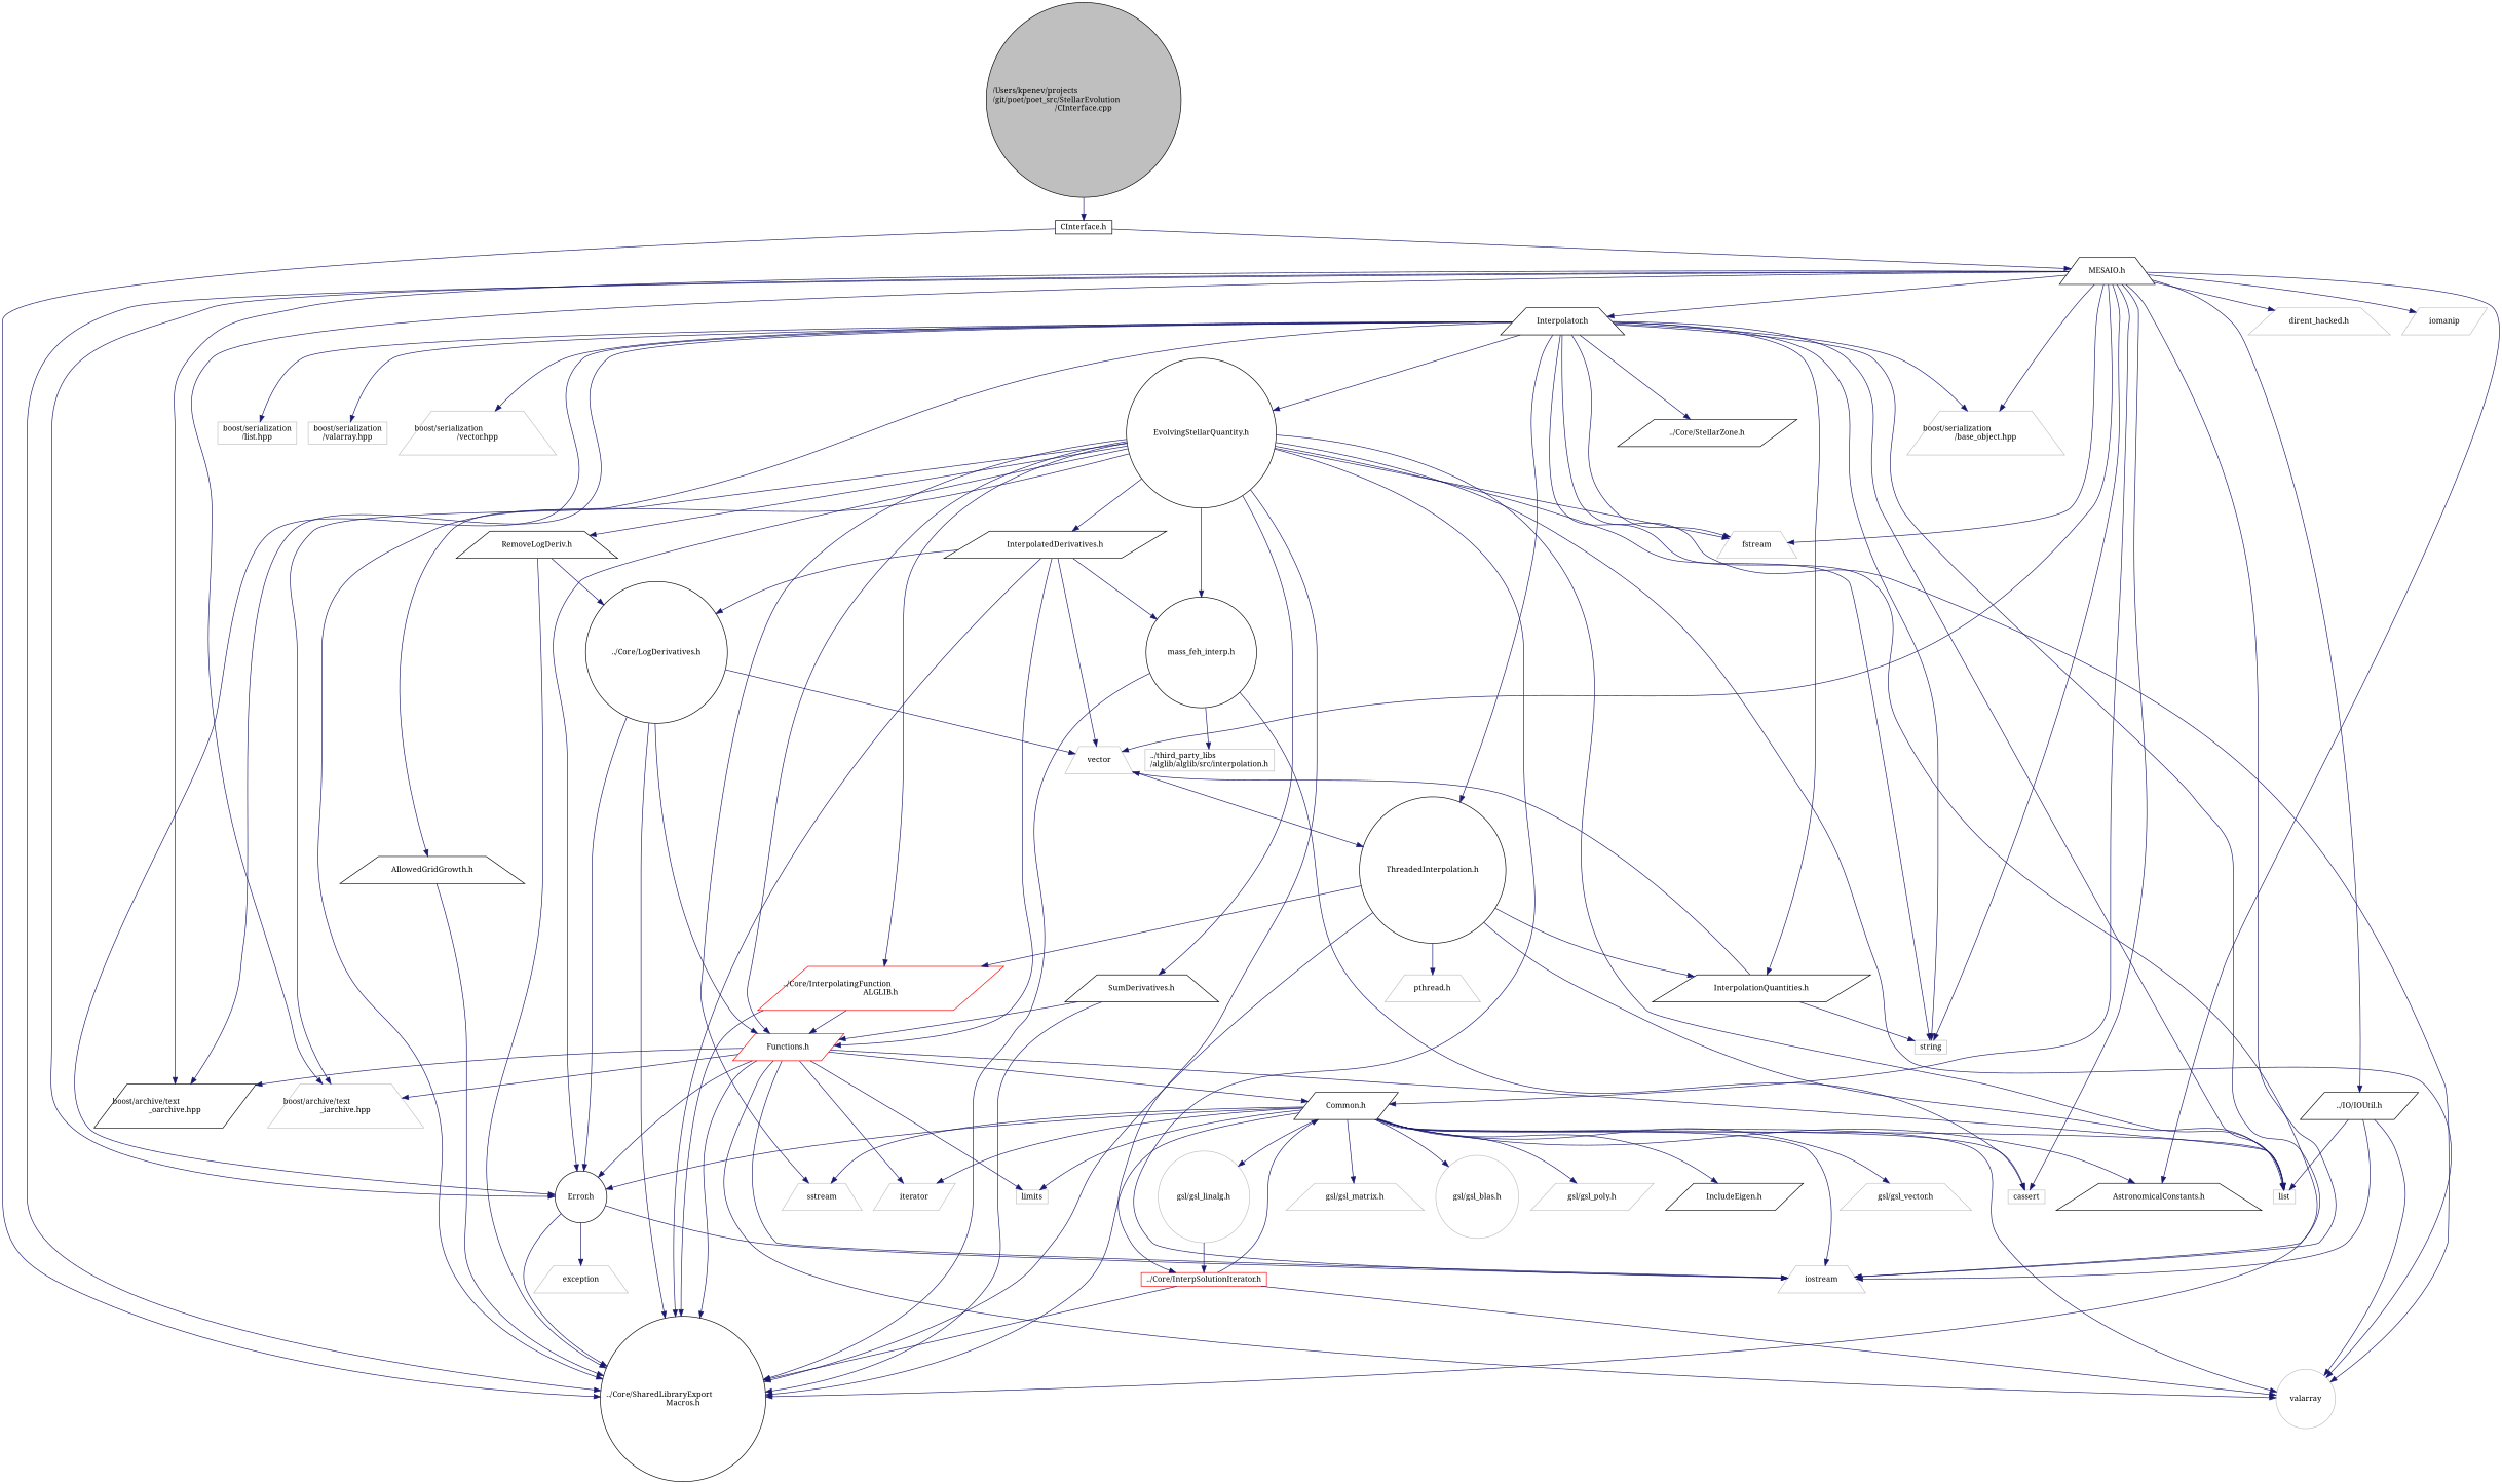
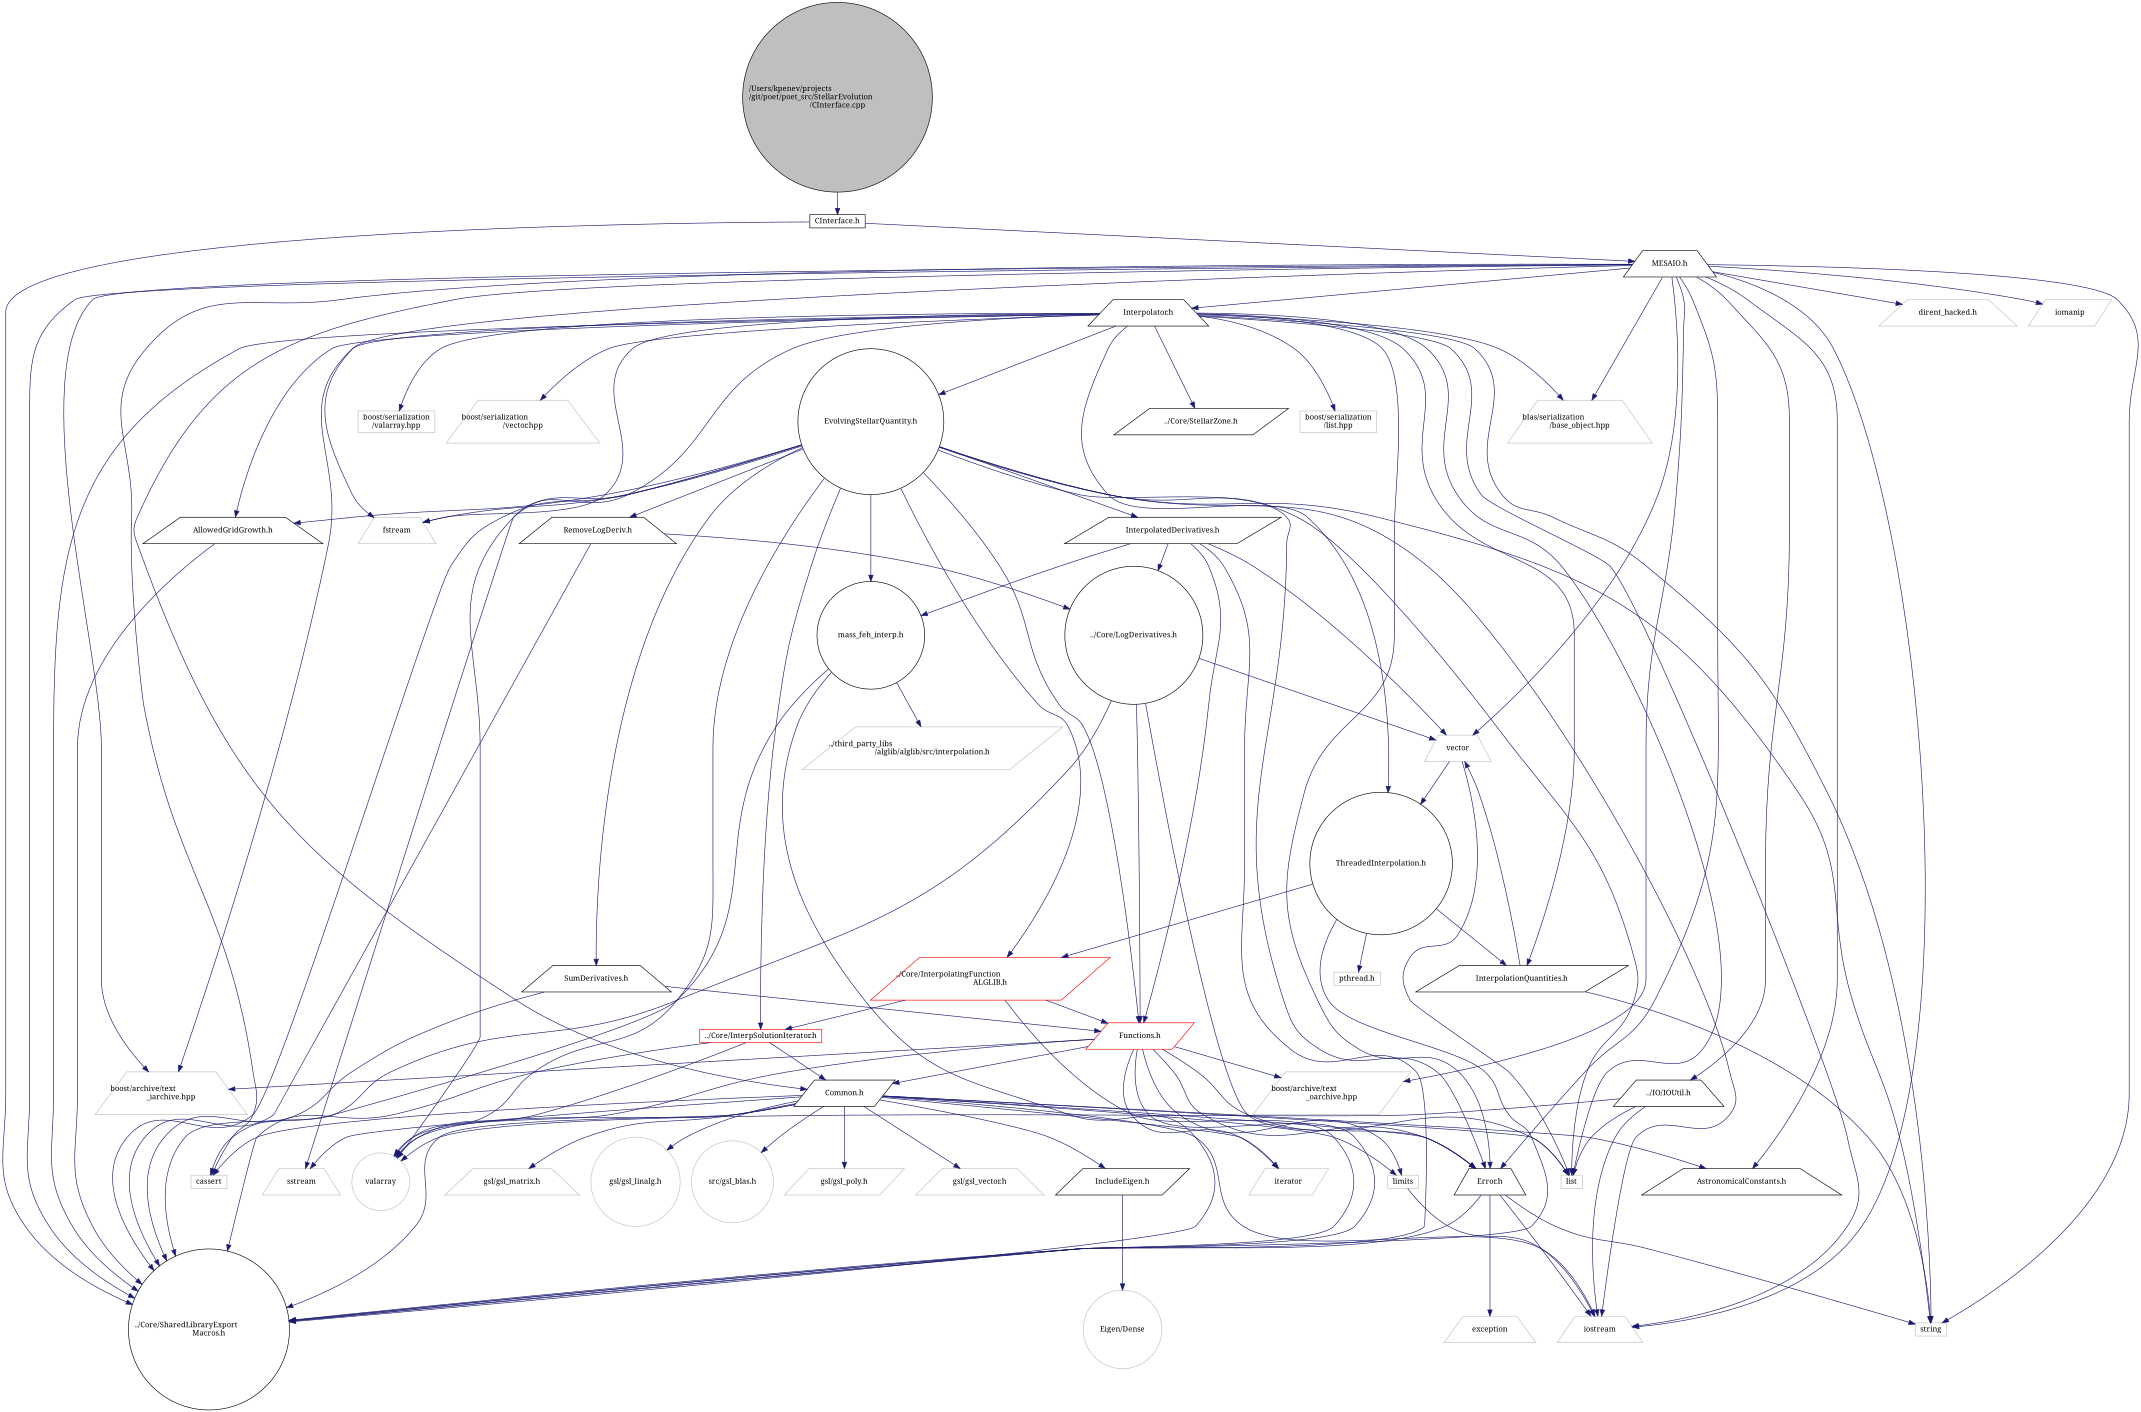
  digraph {
    fontname="Noto Serif"
    node [color=grey75 fillcolor=white fontname="Noto Serif" fontsize=12 shape=trapezium style=filled]
    edge [color=midnightblue fontname="Noto Serif" fontsize=12 labelfontname=Helvetica labelfontsize=12 style=solid]
    n1 [color=black fillcolor=grey75 fontcolor=black height=0.2 label="/Users/kpenev/projects\l/git/poet/poet_src/StellarEvolution\l/CInterface.cpp" shape=circle width=0.4]
    n2 [color=black height=0.2 label="CInterface.h" shape=box width=0.4]
    n3 [color=black height=0.2 label="../Core/SharedLibraryExport\lMacros.h" shape=circle width=0.4]
    n4 [color=black height=0.2 label="MESAIO.h" width=0.4]
    n5 [color=black height=0.2 label="Interpolator.h" width=0.4]
    n6 [color=black height=0.2 label="Common.h" shape=parallelogram width=0.4]
    n7 [height=0.2 label=iostream width=0.4]
    n8 [height=0.2 label=cassert shape=box width=0.4]
-   n9 [color=black height=0.2 label="Error.h" shape=circle width=0.4]
+   n9 [color=black height=0.2 label="Error.h" width=0.4]
    n10 [height=0.2 label=string shape=box width=0.4]
    n11 [color=black height=0.2 label="AstronomicalConstants.h" width=0.4]
-   n12 [height=0.2 label="boost/serialization\l/base_object.hpp" width=0.4]
-   n13 [color=black height=0.2 label="boost/archive/text\l_oarchive.hpp" shape=parallelogram width=0.4]
+   n12 [height=0.2 label="blas/serialization\l/base_object.hpp" width=0.4]
+   n13 [height=0.2 label="boost/archive/text\l_oarchive.hpp" shape=parallelogram width=0.4]
    n14 [height=0.2 label="boost/archive/text\l_iarchive.hpp" width=0.4]
    n15 [height=0.2 label=vector width=0.4]
    n16 [height=0.2 label=fstream width=0.4]
-   n17 [color=black height=0.2 label="../IO/IOUtil.h" shape=parallelogram width=0.4]
+   n17 [color=black height=0.2 label="../IO/IOUtil.h" width=0.4]
    n18 [height=0.2 label="dirent_hacked.h" width=0.4]
    n19 [height=0.2 label=iomanip shape=parallelogram width=0.4]
    n20 [color=black height=0.2 label="EvolvingStellarQuantity.h" shape=circle width=0.4]
    n21 [height=0.2 label=list shape=box width=0.4]
    n22 [height=0.2 label=valarray shape=circle width=0.4]
    n23 [color=black height=0.2 label="InterpolationQuantities.h" shape=parallelogram width=0.4]
    n24 [color=black height=0.2 label="ThreadedInterpolation.h" shape=circle width=0.4]
    n25 [color=black height=0.2 label="../Core/StellarZone.h" shape=parallelogram width=0.4]
    n26 [height=0.2 label="boost/serialization\l/list.hpp" shape=box width=0.4]
    n27 [height=0.2 label="boost/serialization\l/valarray.hpp" shape=box width=0.4]
    n28 [height=0.2 label="boost/serialization\l/vector.hpp" width=0.4]
    n29 [height=0.2 label=sstream width=0.4]
    n30 [height=0.2 label=limits shape=box width=0.4]
    n31 [height=0.2 label=iterator shape=parallelogram width=0.4]
    n32 [height=0.2 label="gsl/gsl_vector.h" width=0.4]
    n33 [height=0.2 label="gsl/gsl_matrix.h" width=0.4]
    n34 [height=0.2 label="gsl/gsl_linalg.h" shape=circle width=0.4]
-   n35 [height=0.2 label="gsl/gsl_blas.h" shape=circle width=0.4]
+   n35 [height=0.2 label="src/gsl_blas.h" shape=circle width=0.4]
    n36 [height=0.2 label="gsl/gsl_poly.h" shape=parallelogram width=0.4]
    n37 [color=black height=0.2 label="IncludeEigen.h" shape=parallelogram width=0.4]
    n38 [height=0.2 label=exception width=0.4]
    n39 [color=black height=0.2 label="AllowedGridGrowth.h" width=0.4]
    n40 [color=black height=0.2 label="RemoveLogDeriv.h" width=0.4]
    n41 [color=red height=0.2 label="Functions.h" shape=parallelogram width=0.4]
    n42 [color=black height=0.2 label="SumDerivatives.h" width=0.4]
    n43 [color=black height=0.2 label="InterpolatedDerivatives.h" shape=parallelogram width=0.4]
    n44 [color=black height=0.2 label="mass_feh_interp.h" shape=circle width=0.4]
    n45 [color=red height=0.2 label="../Core/InterpSolutionIterator.h" shape=box width=0.4]
    n46 [color=red height=0.2 label="../Core/InterpolatingFunction\lALGLIB.h" shape=parallelogram width=0.4]
-   n47 [height=0.2 label="pthread.h" width=0.4]
+   n47 [height=0.2 label="pthread.h" shape=box width=0.4]
    n48 [color=black height=0.2 label="../Core/LogDerivatives.h" shape=circle width=0.4]
-   n49 [height=0.2 label="../third_party_libs\l/alglib/alglib/src/interpolation.h" shape=box width=0.4]
+   n49 [height=0.2 label="../third_party_libs\l/alglib/alglib/src/interpolation.h" shape=parallelogram width=0.4]
+   n50 [height=0.2 label="Eigen/Dense" shape=circle width=0.4]
    n1 -> n2
    n2 -> n3
    n2 -> n4
    n4 -> n3
    n4 -> n5
    n4 -> n6
    n4 -> n7
    n4 -> n8
    n4 -> n9
    n4 -> n10
    n4 -> n11
    n4 -> n12
    n4 -> n13
    n4 -> n14
    n4 -> n15
    n4 -> n16
    n4 -> n17
    n4 -> n18
    n4 -> n19
    n5 -> n3
    n5 -> n7
    n5 -> n9
    n5 -> n10
    n5 -> n12
-   n5 -> n13
+   n5 -> n39
    n5 -> n14
    n5 -> n16
    n5 -> n20
    n5 -> n21
    n5 -> n22
    n5 -> n23
    n5 -> n24
    n5 -> n25
    n5 -> n26
    n5 -> n27
    n5 -> n28
    n6 -> n3
    n6 -> n7
    n6 -> n8
    n6 -> n9
    n6 -> n11
    n6 -> n21
    n6 -> n22
    n6 -> n29
    n6 -> n30
    n6 -> n31
    n6 -> n32
    n6 -> n33
    n6 -> n34
    n6 -> n35
    n6 -> n36
    n6 -> n37
    n9 -> n3
    n9 -> n7
+   n9 -> n10
    n9 -> n38
    n15 -> n24
    n17 -> n7
    n17 -> n21
    n17 -> n22
    n20 -> n3
    n20 -> n7
    n20 -> n9
    n20 -> n10
    n20 -> n16
    n20 -> n21
    n20 -> n22
    n20 -> n29
    n20 -> n39
    n20 -> n40
    n20 -> n41
    n20 -> n42
    n20 -> n43
    n20 -> n44
    n20 -> n45
    n20 -> n46
    n23 -> n10
    n23 -> n15
    n24 -> n3
-   n24 -> n21
+   n15 -> n21
    n24 -> n23
    n24 -> n46
    n24 -> n47
+   n37 -> n50
    n39 -> n3
    n40 -> n3
    n40 -> n48
    n41 -> n3
    n41 -> n6
-   n41 -> n7
+   n30 -> n7
    n41 -> n9
    n41 -> n13
    n41 -> n14
    n41 -> n21
    n41 -> n22
    n41 -> n30
    n41 -> n31
    n42 -> n3
    n42 -> n41
    n43 -> n3
    n43 -> n15
    n43 -> n41
    n43 -> n44
    n43 -> n48
    n44 -> n3
    n44 -> n8
    n44 -> n49
    n45 -> n3
    n45 -> n6
    n45 -> n22
    n46 -> n3
    n46 -> n41
-   n34 -> n45
+   n46 -> n45
    n48 -> n3
    n48 -> n9
    n48 -> n15
    n48 -> n41
  }
